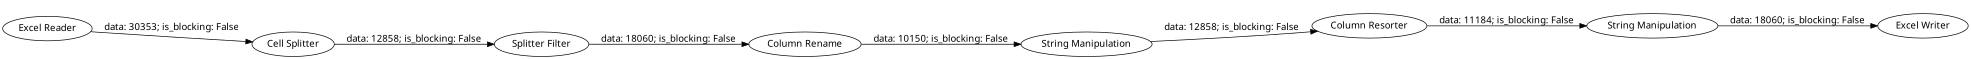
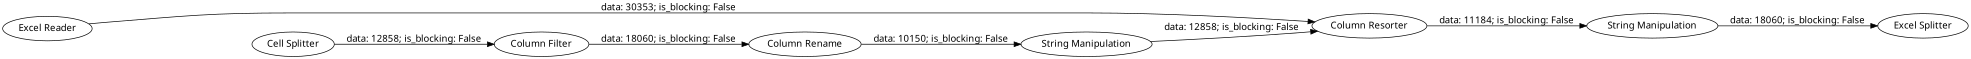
  digraph {
    fontname="Noto Sans"
    rankdir=LR
    node [fontname="Noto Sans"]
    edge [fontname="Noto Sans"]
    n1 [label="Column Resorter"]
    n2 [label="String Manipulation"]
-   n3 [label="Excel Writer"]
+   n3 [label="Excel Splitter"]
    n4 [label="Cell Splitter"]
-   n5 [label="Splitter Filter"]
+   n5 [label="Column Filter"]
    n6 [label="Column Rename"]
    n7 [label="Excel Reader"]
    n8 [label="String Manipulation"]
    n1 -> n2 [label="data: 11184; is_blocking: False"]
    n2 -> n3 [label="data: 18060; is_blocking: False"]
    n4 -> n5 [label="data: 12858; is_blocking: False"]
    n5 -> n6 [label="data: 18060; is_blocking: False"]
    n6 -> n8 [label="data: 10150; is_blocking: False"]
-   n7 -> n4 [label="data: 30353; is_blocking: False"]
+   n7 -> n1 [label="data: 30353; is_blocking: False"]
    n8 -> n1 [label="data: 12858; is_blocking: False"]
  }
